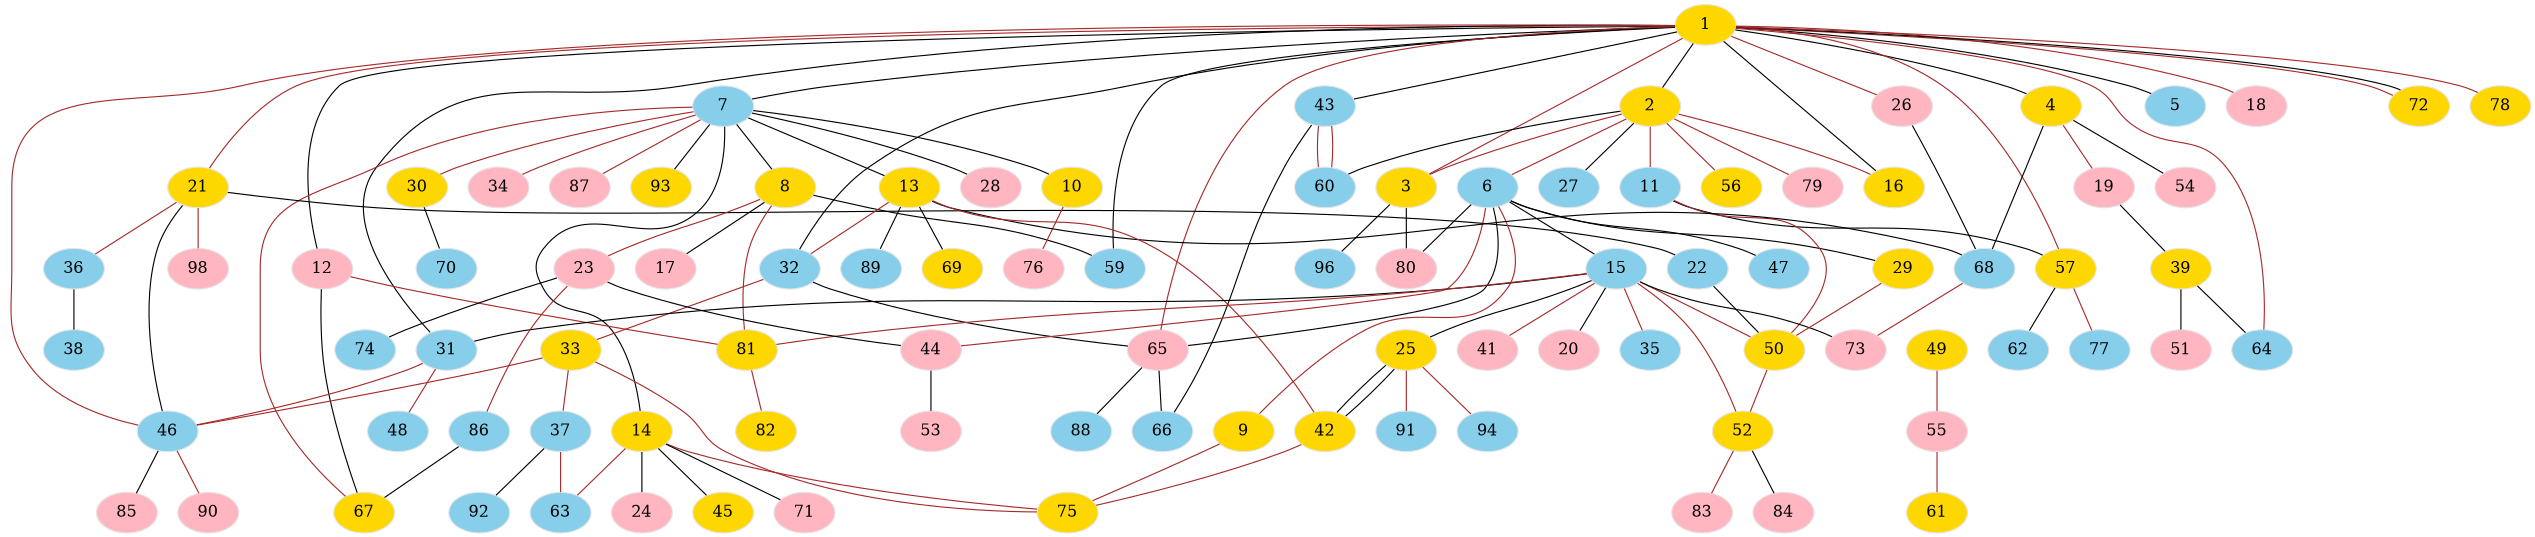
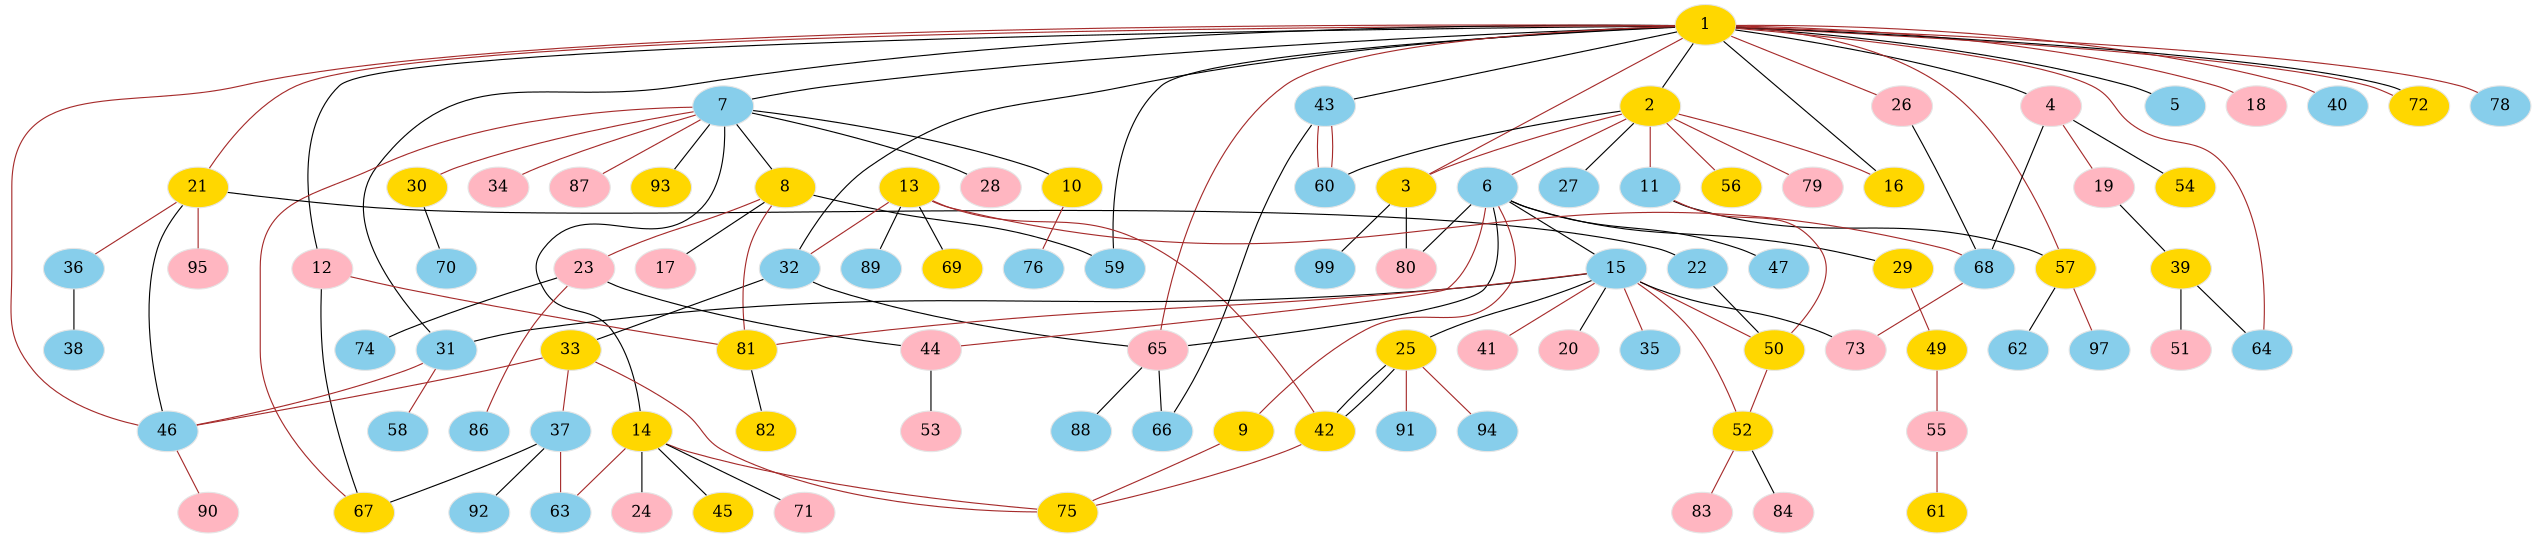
  graph {
    node [color=gray90 fillcolor=skyblue style=filled]
    edge [color=black]
    1 [fillcolor=gold]
    2 [fillcolor=gold]
    3 [fillcolor=gold]
-   4 [fillcolor=gold]
+   4 [fillcolor=lightpink]
    5
    7
    12 [fillcolor=lightpink]
    16 [fillcolor=gold]
    18 [fillcolor=lightpink]
    21 [fillcolor=gold]
    26 [fillcolor=lightpink]
    31
    32
+   40
    43
    46
    57 [fillcolor=gold]
    59
    64
    65 [fillcolor=lightpink]
    72 [fillcolor=gold]
-   78 [fillcolor=gold]
+   78
    6
    11
    27
    56 [fillcolor=gold]
    60
    79 [fillcolor=lightpink]
-   96
+   96 [label=99]
    80 [fillcolor=lightpink]
    19 [fillcolor=lightpink]
-   54 [fillcolor=lightpink]
+   54 [fillcolor=gold]
    68
    8 [fillcolor=gold]
    10 [fillcolor=gold]
    13 [fillcolor=gold]
    14 [fillcolor=gold]
    28 [fillcolor=lightpink]
    30 [fillcolor=gold]
    34 [fillcolor=lightpink]
    67 [fillcolor=gold]
    87 [fillcolor=lightpink]
    93 [fillcolor=gold]
    81 [fillcolor=gold]
    22
    36
-   95 [fillcolor=lightpink label=98]
-   58 [label=48]
+   95 [fillcolor=lightpink]
+   58
    33 [fillcolor=gold]
    66
-   85 [fillcolor=lightpink]
    90 [fillcolor=lightpink]
    62
-   77
+   77 [label=97]
    88
    9 [fillcolor=gold]
    15
    29 [fillcolor=gold]
    44 [fillcolor=lightpink]
    47
    50 [fillcolor=gold]
    39 [fillcolor=gold]
    73 [fillcolor=lightpink]
    75 [fillcolor=gold]
    20 [fillcolor=lightpink]
    25 [fillcolor=gold]
    35
    41 [fillcolor=lightpink]
    52 [fillcolor=gold]
    49 [fillcolor=gold]
    53 [fillcolor=lightpink]
    17 [fillcolor=lightpink]
    23 [fillcolor=lightpink]
-   76 [fillcolor=lightpink]
+   76
    42 [fillcolor=gold]
    69 [fillcolor=gold]
    89
    24 [fillcolor=lightpink]
    45 [fillcolor=gold]
    63
    71 [fillcolor=lightpink]
    70
    74
    86
    82 [fillcolor=gold]
    91
    94
    83 [fillcolor=lightpink]
    84 [fillcolor=lightpink]
    51 [fillcolor=lightpink]
    38
    55 [fillcolor=lightpink]
    37
    92
    61 [fillcolor=gold]
    1 -- 2
    1 -- 3 [color=brown]
    1 -- 4
    1 -- 5
    1 -- 7
    1 -- 12
    1 -- 16
    1 -- 18 [color=brown]
    1 -- 21 [color=brown]
    1 -- 26 [color=brown]
    1 -- 31
    1 -- 32
+   1 -- 40 [color=brown]
    1 -- 43
    1 -- 46 [color=brown]
    1 -- 57 [color=brown]
    1 -- 59
    1 -- 64 [color=brown]
    1 -- 65 [color=brown]
    1 -- 72 [color=brown]
    1 -- 72
    1 -- 78 [color=brown]
    2 -- 3 [color=brown]
    2 -- 16 [color=brown]
    2 -- 6 [color=brown]
    2 -- 11 [color=brown]
    2 -- 27
    2 -- 56 [color=brown]
    2 -- 60
    2 -- 79 [color=brown]
    3 -- 96
    3 -- 80
    4 -- 19 [color=brown]
    4 -- 54
    4 -- 68
    7 -- 8
    7 -- 10
-   7 -- 13
    7 -- 14
    7 -- 28
    7 -- 30 [color=brown]
    7 -- 34 [color=brown]
    7 -- 67 [color=brown]
    7 -- 87 [color=brown]
    7 -- 93
    12 -- 67
    12 -- 81 [color=brown]
    21 -- 46
    21 -- 22
    21 -- 36 [color=brown]
    21 -- 95 [color=brown]
    26 -- 68
    31 -- 46 [color=brown]
    31 -- 58 [color=brown]
    32 -- 65
-   32 -- 33 [color=brown]
+   32 -- 33
    43 -- 60 [color=brown]
    43 -- 60 [color=brown]
    43 -- 66
-   46 -- 85
    46 -- 90 [color=brown]
    57 -- 62
    57 -- 77 [color=brown]
    65 -- 66
    65 -- 88
    6 -- 65
    6 -- 80
    6 -- 9 [color=brown]
    6 -- 15
    6 -- 29
    6 -- 44 [color=brown]
    6 -- 47
    11 -- 57
    11 -- 50 [color=brown]
    19 -- 39
    68 -- 73 [color=brown]
    8 -- 59
    8 -- 81 [color=brown]
    8 -- 17
    8 -- 23 [color=brown]
    10 -- 76 [color=brown]
    13 -- 32 [color=brown]
-   13 -- 68
+   13 -- 68 [color=brown]
    13 -- 42 [color=brown]
    13 -- 69
    13 -- 89
    14 -- 75 [color=brown]
    14 -- 24
    14 -- 45
    14 -- 63 [color=brown]
    14 -- 71
    30 -- 70
-   81 -- 82 [color=brown]
+   81 -- 82
    22 -- 50
    36 -- 38
    33 -- 46 [color=brown]
    33 -- 75 [color=brown]
    33 -- 37 [color=brown]
    9 -- 75 [color=brown]
    15 -- 31
    15 -- 81 [color=brown]
    15 -- 50 [color=brown]
    15 -- 73
    15 -- 20
    15 -- 25
    15 -- 35 [color=brown]
    15 -- 41 [color=brown]
    15 -- 52 [color=brown]
-   29 -- 50 [color=brown]
+   29 -- 49 [color=brown]
    44 -- 53
    50 -- 52 [color=brown]
    39 -- 64
    39 -- 51
    25 -- 42
    25 -- 42
    25 -- 91 [color=brown]
    25 -- 94 [color=brown]
    52 -- 83 [color=brown]
    52 -- 84
    49 -- 55 [color=brown]
    23 -- 44
    23 -- 74
    23 -- 86 [color=brown]
    42 -- 75 [color=brown]
    55 -- 61 [color=brown]
-   86 -- 67
+   37 -- 67
    37 -- 63 [color=brown]
    37 -- 92
  }
